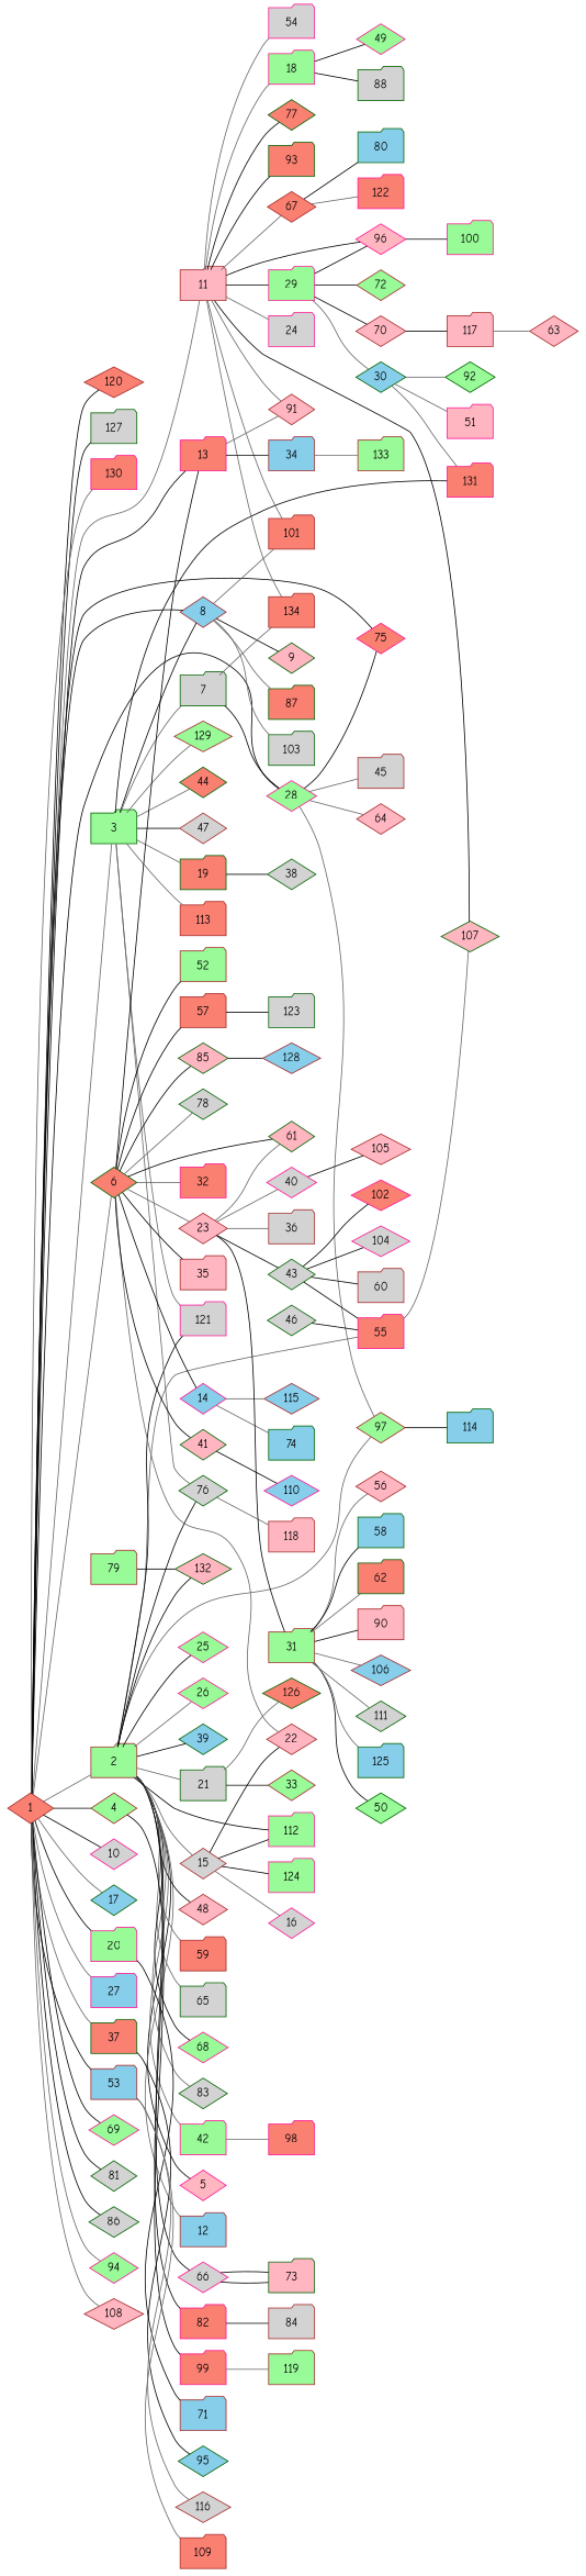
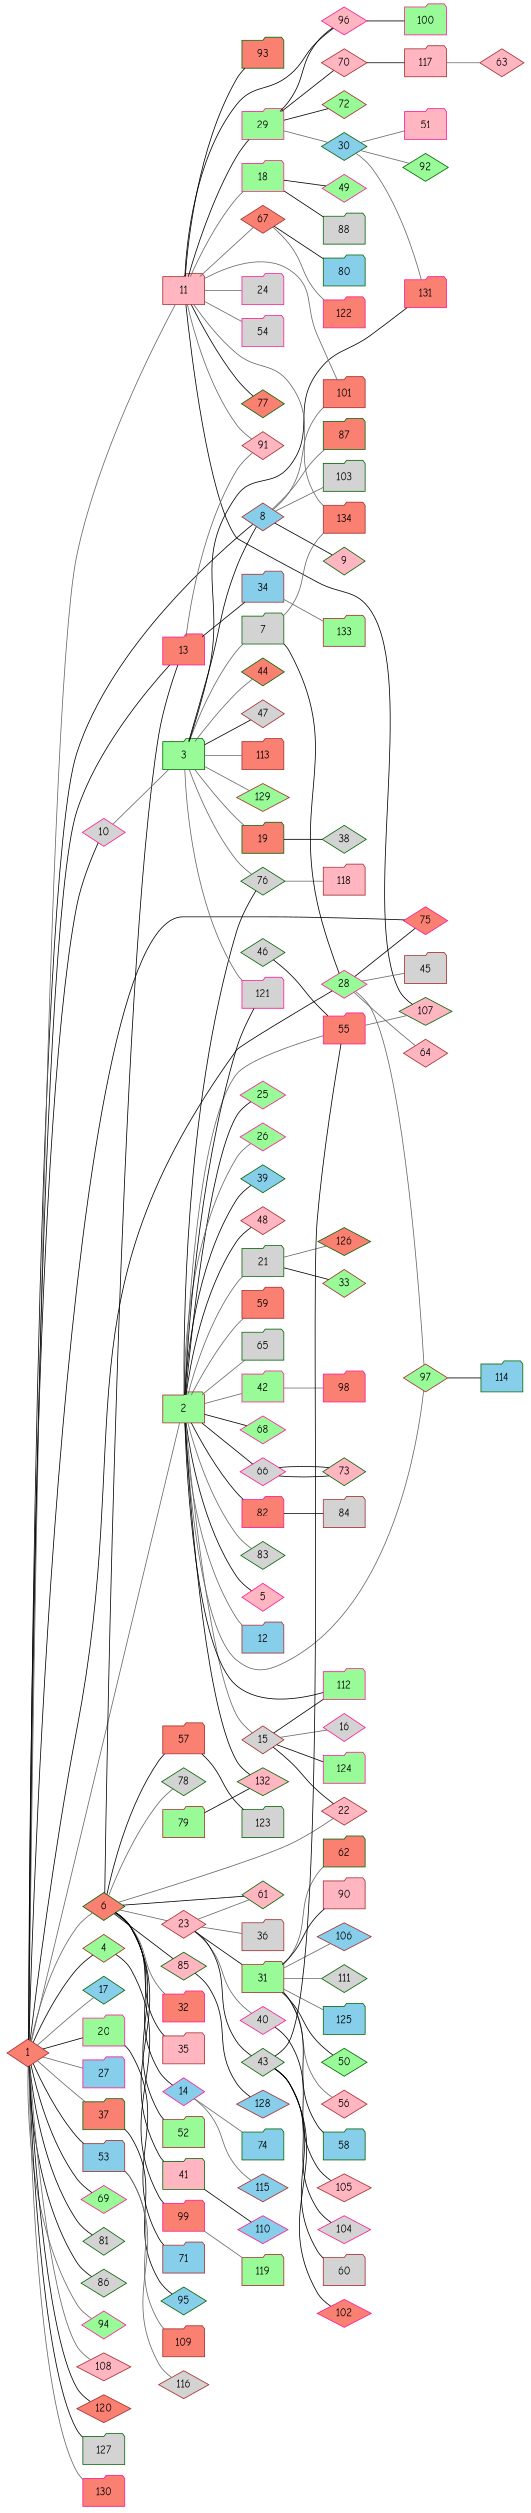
  graph {
    fontname="Comic Neue"
    rankdir=LR
    node [color=brown fillcolor=lightgrey fontname="Comic Neue" shape=diamond style=filled]
    edge [color=black fontname="Comic Neue"]
    1 [fillcolor=salmon]
    2 [fillcolor=palegreen shape=folder]
    3 [color=darkgreen fillcolor=palegreen shape=folder]
    4 [fillcolor=palegreen]
    6 [color=darkgreen fillcolor=salmon]
    8 [fillcolor=skyblue]
    10 [color=deeppink]
    11 [fillcolor=lightpink shape=folder]
    13 [color=deeppink fillcolor=salmon shape=folder]
    17 [color=darkgreen fillcolor=skyblue]
    20 [color=deeppink fillcolor=palegreen shape=folder]
    27 [color=deeppink fillcolor=skyblue shape=folder]
    28 [color=deeppink fillcolor=palegreen]
    37 [color=darkgreen fillcolor=salmon shape=folder]
    53 [fillcolor=skyblue shape=folder]
    69 [color=deeppink fillcolor=palegreen]
    75 [color=deeppink fillcolor=salmon]
    81 [color=darkgreen]
    86 [color=darkgreen]
    94 [color=deeppink fillcolor=palegreen]
    108 [fillcolor=lightpink]
    120 [fillcolor=salmon]
    127 [color=darkgreen shape=folder]
    130 [color=deeppink fillcolor=salmon shape=folder]
    5 [color=deeppink fillcolor=lightpink]
    12 [fillcolor=skyblue shape=folder]
    15
    21 [color=darkgreen shape=folder]
    25 [color=deeppink fillcolor=palegreen]
    26 [color=deeppink fillcolor=palegreen]
    39 [color=darkgreen fillcolor=skyblue]
    42 [color=deeppink fillcolor=palegreen shape=folder]
    48 [fillcolor=lightpink]
    55 [color=deeppink fillcolor=salmon shape=folder]
    59 [fillcolor=salmon shape=folder]
    65 [color=darkgreen shape=folder]
    66 [color=deeppink]
    68 [color=deeppink fillcolor=palegreen]
    76 [color=darkgreen]
    82 [color=deeppink fillcolor=salmon shape=folder]
    83 [color=darkgreen]
    97 [fillcolor=palegreen]
    112 [color=deeppink fillcolor=palegreen shape=folder]
    121 [color=deeppink shape=folder]
    132 [color=darkgreen fillcolor=lightpink]
    7 [color=darkgreen shape=folder]
    19 [color=darkgreen fillcolor=salmon shape=folder]
    44 [color=darkgreen fillcolor=salmon]
    47
    113 [fillcolor=salmon shape=folder]
    129 [fillcolor=palegreen]
    131 [color=deeppink fillcolor=salmon shape=folder]
    99 [color=deeppink fillcolor=salmon shape=folder]
    14 [color=deeppink fillcolor=skyblue]
    22 [fillcolor=lightpink]
    23 [fillcolor=lightpink]
    32 [color=deeppink fillcolor=salmon shape=folder]
    35 [fillcolor=lightpink shape=folder]
-   41 [color=darkgreen fillcolor=lightpink]
+   41 [color=darkgreen fillcolor=lightpink shape=folder]
    52 [fillcolor=palegreen shape=folder]
    57 [fillcolor=salmon shape=folder]
    61 [color=darkgreen fillcolor=lightpink]
    78 [color=darkgreen]
    85 [color=darkgreen fillcolor=lightpink]
    9 [color=darkgreen fillcolor=lightpink]
    87 [color=darkgreen fillcolor=salmon shape=folder]
    101 [fillcolor=salmon shape=folder]
    103 [color=darkgreen shape=folder]
    134 [fillcolor=salmon shape=folder]
    18 [color=deeppink fillcolor=palegreen shape=folder]
    24 [color=deeppink shape=folder]
    29 [color=deeppink fillcolor=palegreen shape=folder]
    54 [color=deeppink shape=folder]
    67 [fillcolor=salmon]
    77 [color=darkgreen fillcolor=salmon]
    93 [color=darkgreen fillcolor=salmon shape=folder]
    96 [color=deeppink fillcolor=lightpink]
    107 [color=darkgreen fillcolor=lightpink]
    91 [fillcolor=lightpink]
    34 [fillcolor=skyblue shape=folder]
    71 [fillcolor=skyblue shape=folder]
    45 [shape=folder]
    64 [fillcolor=lightpink]
    95 [color=darkgreen fillcolor=skyblue]
    109 [fillcolor=salmon shape=folder]
    116
    16 [color=deeppink]
    124 [color=deeppink fillcolor=palegreen shape=folder]
    33 [fillcolor=palegreen]
    126 [color=darkgreen fillcolor=salmon]
    98 [color=deeppink fillcolor=salmon shape=folder]
-   73 [color=darkgreen fillcolor=lightpink shape=folder]
+   73 [color=darkgreen fillcolor=lightpink]
    118 [fillcolor=lightpink shape=folder]
    84 [shape=folder]
    114 [color=darkgreen fillcolor=skyblue shape=folder]
    38 [color=darkgreen]
    119 [fillcolor=palegreen shape=folder]
    74 [color=darkgreen fillcolor=skyblue shape=folder]
    115 [fillcolor=skyblue]
    31 [fillcolor=palegreen shape=folder]
    36 [shape=folder]
    40 [color=deeppink]
    43 [color=darkgreen]
    110 [color=deeppink fillcolor=skyblue]
    123 [color=darkgreen shape=folder]
    128 [fillcolor=skyblue]
    49 [color=deeppink fillcolor=palegreen]
    88 [color=darkgreen shape=folder]
    30 [color=darkgreen fillcolor=skyblue]
    70 [fillcolor=lightpink]
    72 [fillcolor=palegreen]
    46 [color=darkgreen]
    80 [color=darkgreen fillcolor=skyblue shape=folder]
    122 [color=deeppink fillcolor=salmon shape=folder]
    100 [color=deeppink fillcolor=palegreen shape=folder]
    133 [fillcolor=palegreen shape=folder]
    50 [color=darkgreen fillcolor=palegreen]
    56 [fillcolor=lightpink]
    58 [color=darkgreen fillcolor=skyblue shape=folder]
    62 [color=darkgreen fillcolor=salmon shape=folder]
    90 [fillcolor=lightpink shape=folder]
    106 [fillcolor=skyblue]
    111 [color=darkgreen]
    125 [color=darkgreen fillcolor=skyblue shape=folder]
    105 [fillcolor=lightpink]
    60 [shape=folder]
    102 [color=deeppink fillcolor=salmon]
    104 [color=deeppink]
    51 [color=deeppink fillcolor=lightpink shape=folder]
    92 [color=darkgreen fillcolor=palegreen]
    117 [fillcolor=lightpink shape=folder]
    79 [fillcolor=palegreen shape=folder]
    63 [fillcolor=lightpink]
    1 -- 2 [color=gray40]
-   1 -- 3 [color=gray40]
+   10 -- 3 [color=gray40]
    1 -- 4
    1 -- 6 [color=gray40]
    1 -- 8
    1 -- 10
    1 -- 11 [color=gray40]
    1 -- 13
    1 -- 17 [color=gray40]
    1 -- 20
    1 -- 27 [color=gray40]
    1 -- 28
    1 -- 37 [color=gray40]
    1 -- 53
    1 -- 69
    1 -- 75
    1 -- 81
    1 -- 86
    1 -- 94 [color=gray40]
    1 -- 108 [color=gray40]
    1 -- 120
    1 -- 127
    1 -- 130 [color=gray40]
    2 -- 5
    2 -- 12 [color=gray40]
    2 -- 15 [color=gray40]
    2 -- 21 [color=gray40]
    2 -- 25
    2 -- 26 [color=gray40]
    2 -- 39
    2 -- 42 [color=gray40]
    2 -- 48
    2 -- 55 [color=gray40]
    2 -- 59 [color=gray40]
    2 -- 65 [color=gray40]
    2 -- 66
    2 -- 68
    2 -- 76
    2 -- 82
    2 -- 83 [color=gray40]
    2 -- 97 [color=gray40]
    2 -- 112
    2 -- 121
    2 -- 132
    3 -- 8
    3 -- 76 [color=gray40]
    3 -- 121 [color=gray40]
    3 -- 7 [color=gray40]
    3 -- 19 [color=gray40]
    3 -- 44 [color=gray40]
    3 -- 47
    3 -- 113 [color=gray40]
    3 -- 129 [color=gray40]
    3 -- 131
    4 -- 99
    6 -- 13
    6 -- 14
    6 -- 22 [color=gray40]
    6 -- 23 [color=gray40]
    6 -- 32 [color=gray40]
    6 -- 35
    6 -- 41
    6 -- 52
    6 -- 57
    6 -- 61
    6 -- 78 [color=gray40]
    6 -- 85
    8 -- 9
    8 -- 87 [color=gray40]
    8 -- 101 [color=gray40]
    8 -- 103 [color=gray40]
    11 -- 101 [color=gray40]
    11 -- 134 [color=gray40]
    11 -- 18 [color=gray40]
    11 -- 24 [color=gray40]
    11 -- 29
    11 -- 54 [color=gray40]
    11 -- 67 [color=gray40]
    11 -- 77
    11 -- 93
    11 -- 96
    11 -- 107
    11 -- 91 [color=gray40]
    13 -- 91 [color=gray40]
    13 -- 34
    20 -- 71
    28 -- 75
    28 -- 97 [color=gray40]
    28 -- 45 [color=gray40]
    28 -- 64 [color=gray40]
    37 -- 95
    53 -- 109 [color=gray40]
    53 -- 116 [color=gray40]
    15 -- 112
    15 -- 22
    15 -- 16 [color=gray40]
    15 -- 124
    21 -- 33
    21 -- 126 [color=gray40]
    42 -- 98 [color=gray40]
    55 -- 107 [color=gray40]
    66 -- 73
    66 -- 73
    76 -- 118 [color=gray40]
    82 -- 84
    97 -- 114
    7 -- 28
    7 -- 134 [color=gray40]
    19 -- 38
    99 -- 119 [color=gray40]
    14 -- 74 [color=gray40]
    14 -- 115 [color=gray40]
    23 -- 61 [color=gray40]
    23 -- 31
    23 -- 36 [color=gray40]
    23 -- 40 [color=gray40]
    23 -- 43
    41 -- 110
    57 -- 123
    85 -- 128
    18 -- 49
    18 -- 88
    29 -- 96
    29 -- 30 [color=gray40]
    29 -- 70
    29 -- 72
    67 -- 80
    67 -- 122 [color=gray40]
    96 -- 100
    34 -- 133 [color=gray40]
    31 -- 50
    31 -- 56 [color=gray40]
    31 -- 58
    31 -- 62 [color=gray40]
    31 -- 90
    31 -- 106 [color=gray40]
    31 -- 111 [color=gray40]
    31 -- 125 [color=gray40]
    40 -- 105
    43 -- 55
    43 -- 60
    43 -- 102
    43 -- 104
    30 -- 131 [color=gray40]
    30 -- 51 [color=gray40]
    30 -- 92 [color=gray40]
    70 -- 117
    46 -- 55
    117 -- 63 [color=gray40]
    79 -- 132
  }
